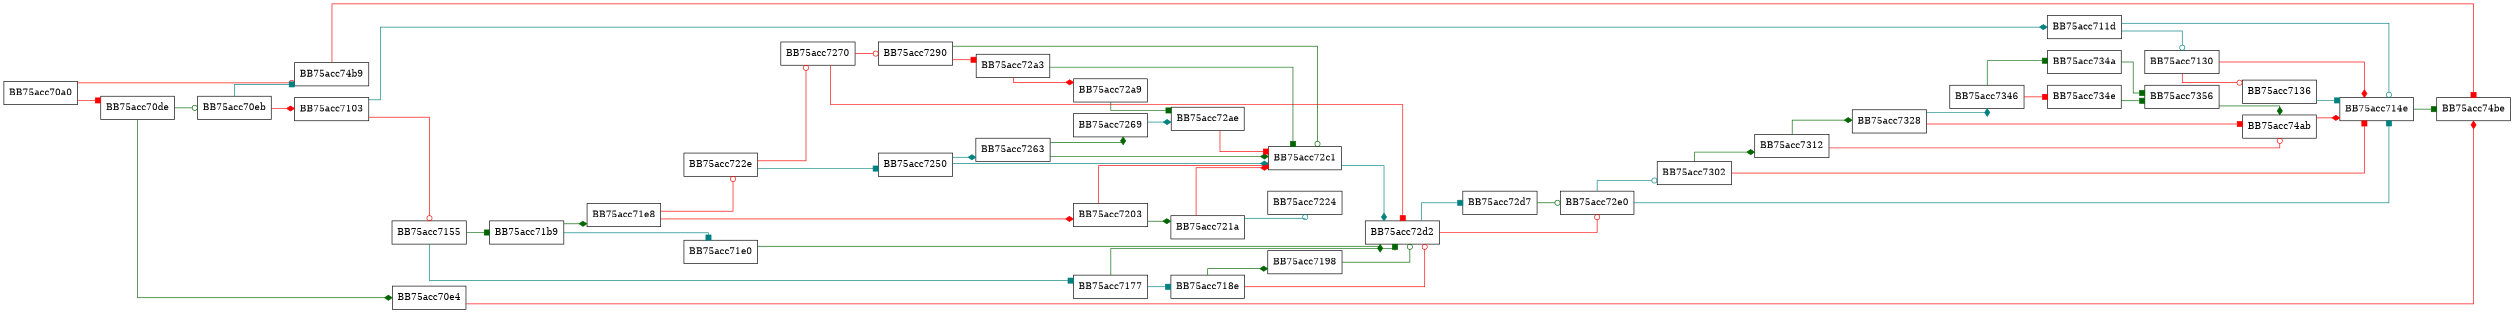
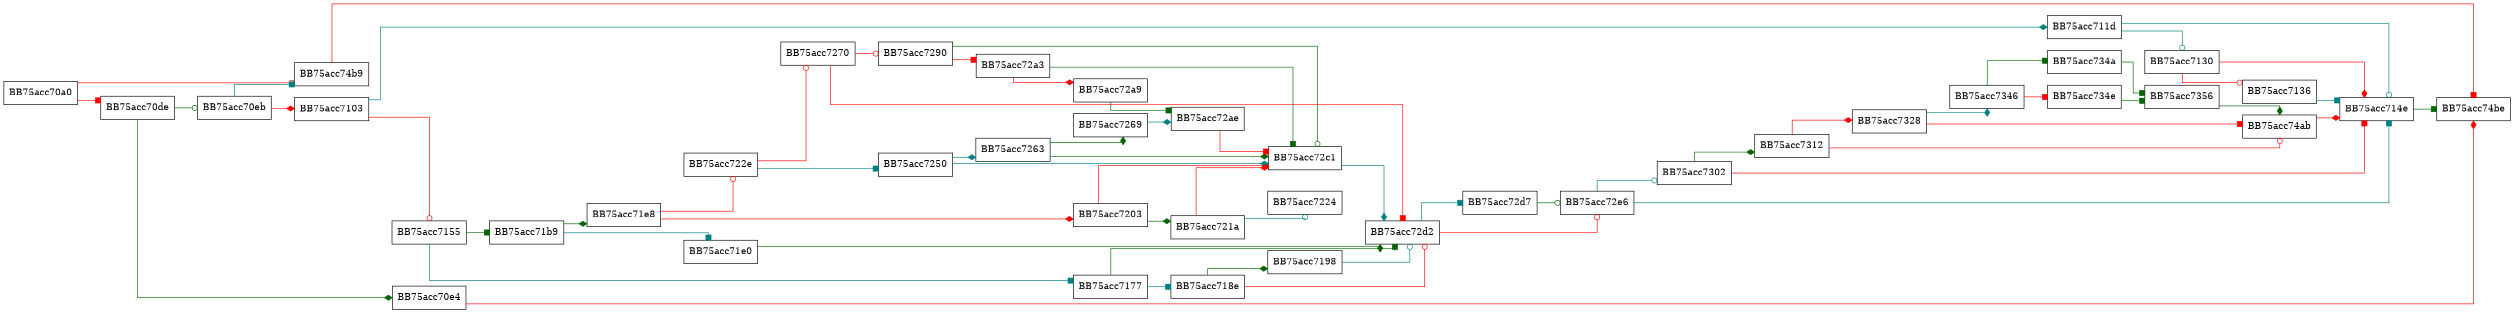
  digraph {
    rankdir=LR
    splines=ortho
    node [shape=box]
    edge [arrowhead=box color=red]
    BB75acc70a0
    BB75acc74b9
    BB75acc70de
    BB75acc74be
    BB75acc70eb
    BB75acc70e4
    BB75acc7103
    BB75acc7155
    BB75acc711d
    BB75acc71b9
    BB75acc7177
    BB75acc714e
    BB75acc7130
    BB75acc71e8
    BB75acc71e0
    BB75acc72d2
    BB75acc718e
    BB75acc7136
    BB75acc722e
    BB75acc7203
-   BB75acc72e0
+   BB75acc72e0 [label=BB75acc72e6]
    BB75acc72d7
    BB75acc7198
    BB75acc7302
    BB75acc7270
    BB75acc7250
    BB75acc72c1
    BB75acc721a
    BB75acc7290
    BB75acc7263
    BB75acc7224
    BB75acc72ae
    BB75acc72a3
    BB75acc7269
    BB75acc72a9
    BB75acc7312
    BB75acc74ab
    BB75acc7328
    BB75acc7346
    BB75acc734e
    BB75acc734a
    BB75acc7356
    BB75acc70a0 -> BB75acc74b9 [arrowhead=odot]
    BB75acc70a0 -> BB75acc70de
    BB75acc74b9 -> BB75acc74be
    BB75acc70de -> BB75acc70eb [arrowhead=odot color=darkgreen]
    BB75acc70de -> BB75acc70e4 [arrowhead=diamond color=darkgreen]
    BB75acc70eb -> BB75acc74b9 [color=teal]
    BB75acc70eb -> BB75acc7103 [arrowhead=diamond]
    BB75acc70e4 -> BB75acc74be [arrowhead=diamond]
    BB75acc7103 -> BB75acc7155 [arrowhead=odot]
    BB75acc7103 -> BB75acc711d [arrowhead=diamond color=teal]
    BB75acc7155 -> BB75acc71b9 [color=darkgreen]
    BB75acc7155 -> BB75acc7177 [color=teal]
    BB75acc711d -> BB75acc714e [arrowhead=odot color=teal]
    BB75acc711d -> BB75acc7130 [arrowhead=odot color=teal]
    BB75acc71b9 -> BB75acc71e8 [arrowhead=diamond color=darkgreen]
    BB75acc71b9 -> BB75acc71e0 [color=teal]
    BB75acc7177 -> BB75acc72d2 [color=darkgreen]
    BB75acc7177 -> BB75acc718e [color=teal]
    BB75acc714e -> BB75acc74be [color=darkgreen]
    BB75acc7130 -> BB75acc714e [arrowhead=diamond]
    BB75acc7130 -> BB75acc7136 [arrowhead=odot]
    BB75acc71e8 -> BB75acc722e [arrowhead=odot]
    BB75acc71e8 -> BB75acc7203 [arrowhead=diamond]
    BB75acc71e0 -> BB75acc72d2 [arrowhead=diamond color=darkgreen]
    BB75acc72d2 -> BB75acc72e0 [arrowhead=odot]
    BB75acc72d2 -> BB75acc72d7 [color=teal]
    BB75acc718e -> BB75acc72d2 [arrowhead=odot]
    BB75acc718e -> BB75acc7198 [arrowhead=diamond color=darkgreen]
    BB75acc7136 -> BB75acc714e [color=teal]
    BB75acc722e -> BB75acc7270 [arrowhead=odot]
    BB75acc722e -> BB75acc7250 [color=teal]
    BB75acc7203 -> BB75acc72c1
    BB75acc7203 -> BB75acc721a [arrowhead=diamond color=darkgreen]
    BB75acc72e0 -> BB75acc714e [color=teal]
    BB75acc72e0 -> BB75acc7302 [arrowhead=odot color=teal]
    BB75acc72d7 -> BB75acc72e0 [arrowhead=odot color=darkgreen]
-   BB75acc7198 -> BB75acc72d2 [arrowhead=odot color=darkgreen]
+   BB75acc7198 -> BB75acc72d2 [arrowhead=odot color=teal]
    BB75acc7302 -> BB75acc714e
    BB75acc7302 -> BB75acc7312 [arrowhead=diamond color=darkgreen]
    BB75acc7270 -> BB75acc72d2
    BB75acc7270 -> BB75acc7290 [arrowhead=odot]
    BB75acc7250 -> BB75acc72c1 [arrowhead=diamond color=teal]
    BB75acc7250 -> BB75acc7263 [arrowhead=diamond color=teal]
    BB75acc72c1 -> BB75acc72d2 [arrowhead=diamond color=teal]
    BB75acc721a -> BB75acc72c1 [arrowhead=diamond]
    BB75acc721a -> BB75acc7224 [arrowhead=odot color=teal]
    BB75acc7290 -> BB75acc72c1 [arrowhead=odot color=darkgreen]
    BB75acc7290 -> BB75acc72a3
    BB75acc7263 -> BB75acc72c1 [arrowhead=diamond color=darkgreen]
    BB75acc7263 -> BB75acc7269 [arrowhead=diamond color=darkgreen]
    BB75acc72ae -> BB75acc72c1
    BB75acc72a3 -> BB75acc72c1 [color=darkgreen]
    BB75acc72a3 -> BB75acc72a9 [arrowhead=diamond]
    BB75acc7269 -> BB75acc72ae [arrowhead=diamond color=teal]
    BB75acc72a9 -> BB75acc72ae [color=darkgreen]
    BB75acc7312 -> BB75acc74ab [arrowhead=odot]
-   BB75acc7312 -> BB75acc7328 [arrowhead=diamond color=darkgreen]
+   BB75acc7312 -> BB75acc7328 [arrowhead=diamond]
    BB75acc74ab -> BB75acc714e [arrowhead=diamond]
    BB75acc7328 -> BB75acc74ab
    BB75acc7328 -> BB75acc7346 [arrowhead=diamond color=teal]
    BB75acc7346 -> BB75acc734e
    BB75acc7346 -> BB75acc734a [color=darkgreen]
    BB75acc734e -> BB75acc7356 [color=darkgreen]
    BB75acc734a -> BB75acc7356 [color=darkgreen]
    BB75acc7356 -> BB75acc74ab [arrowhead=diamond color=darkgreen]
  }
